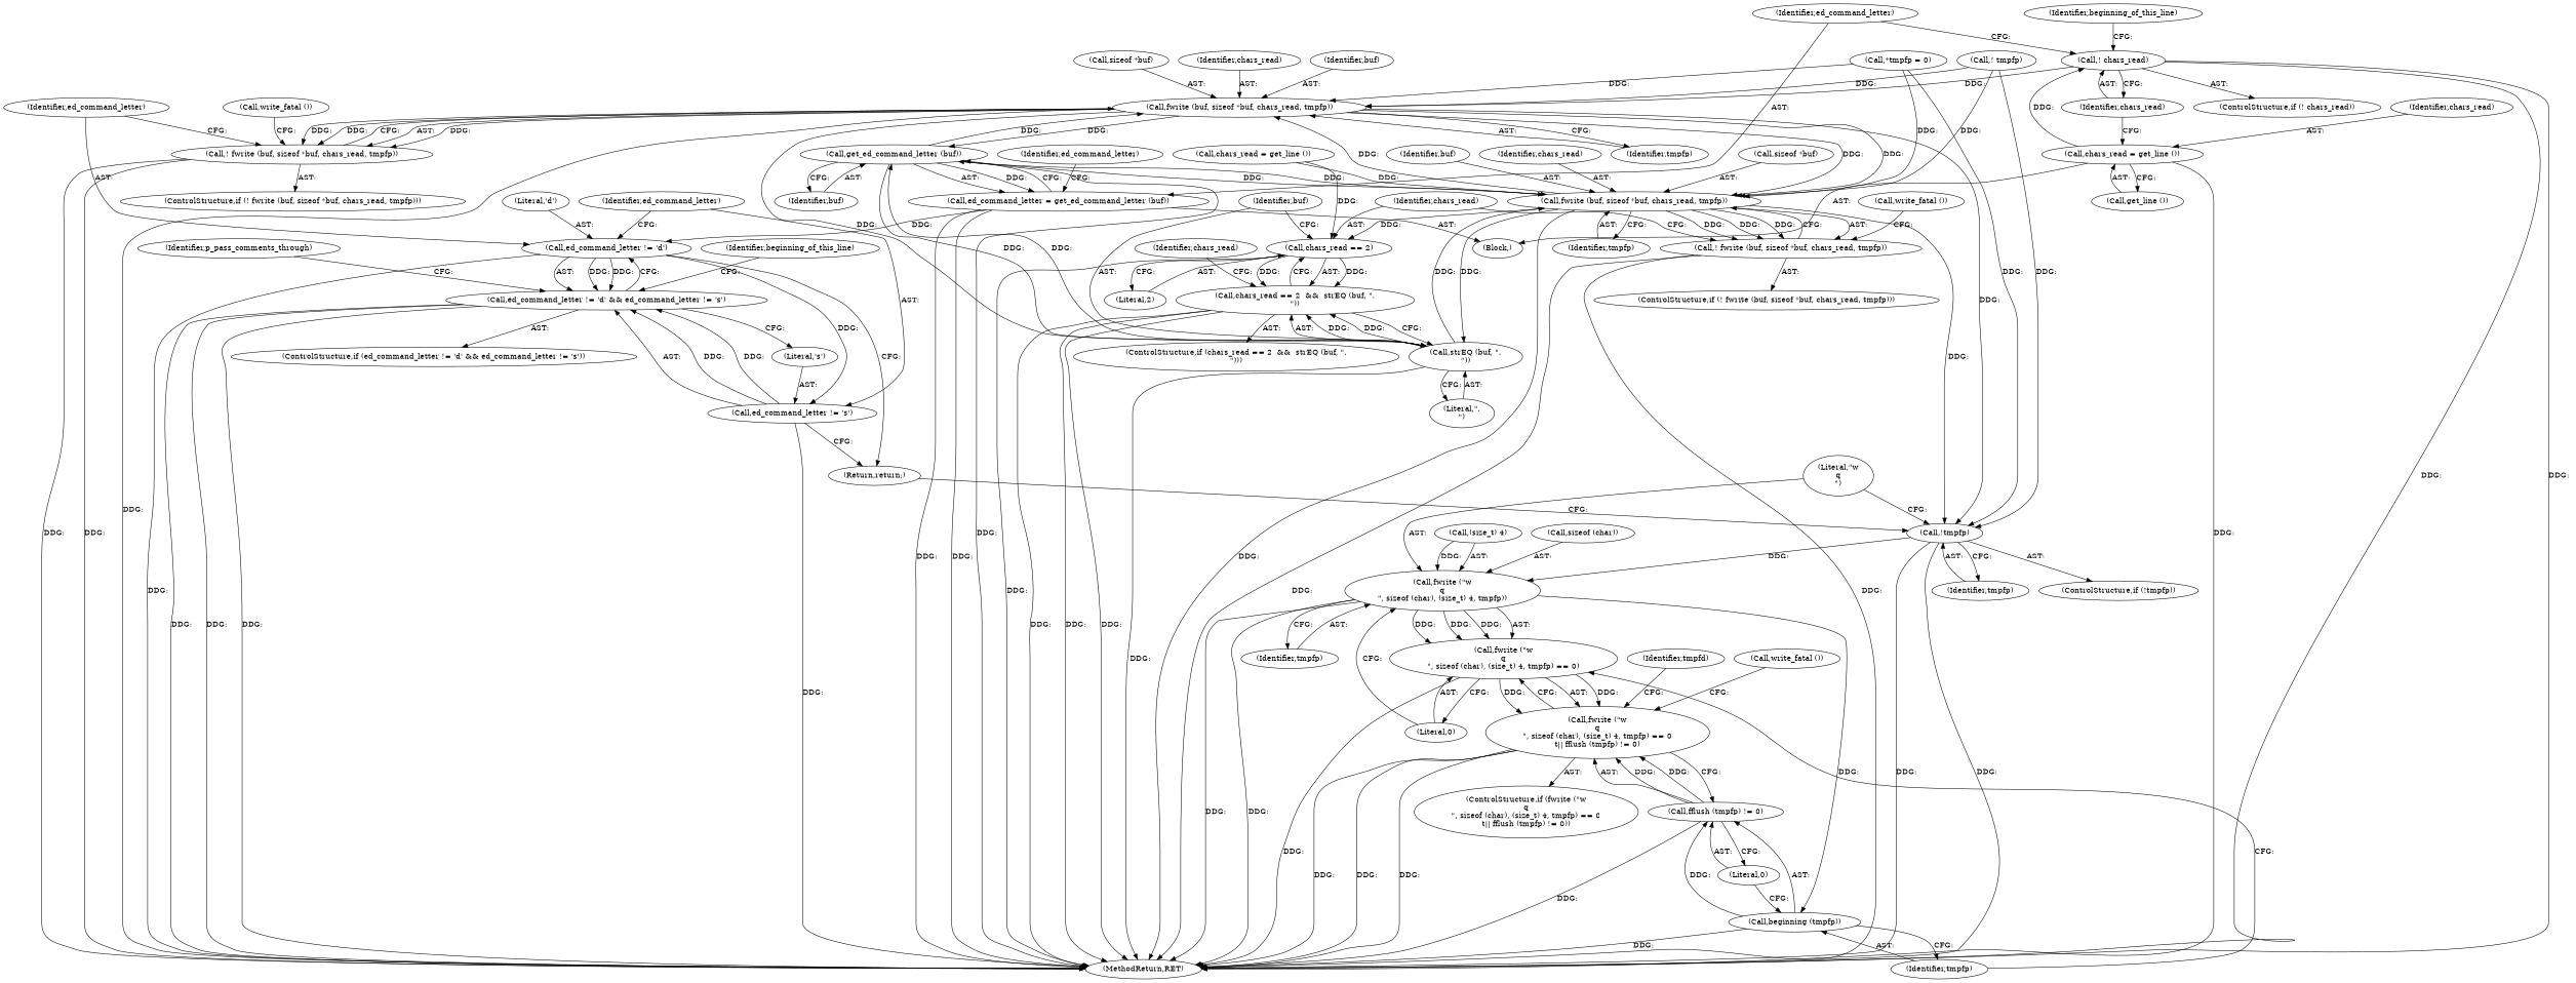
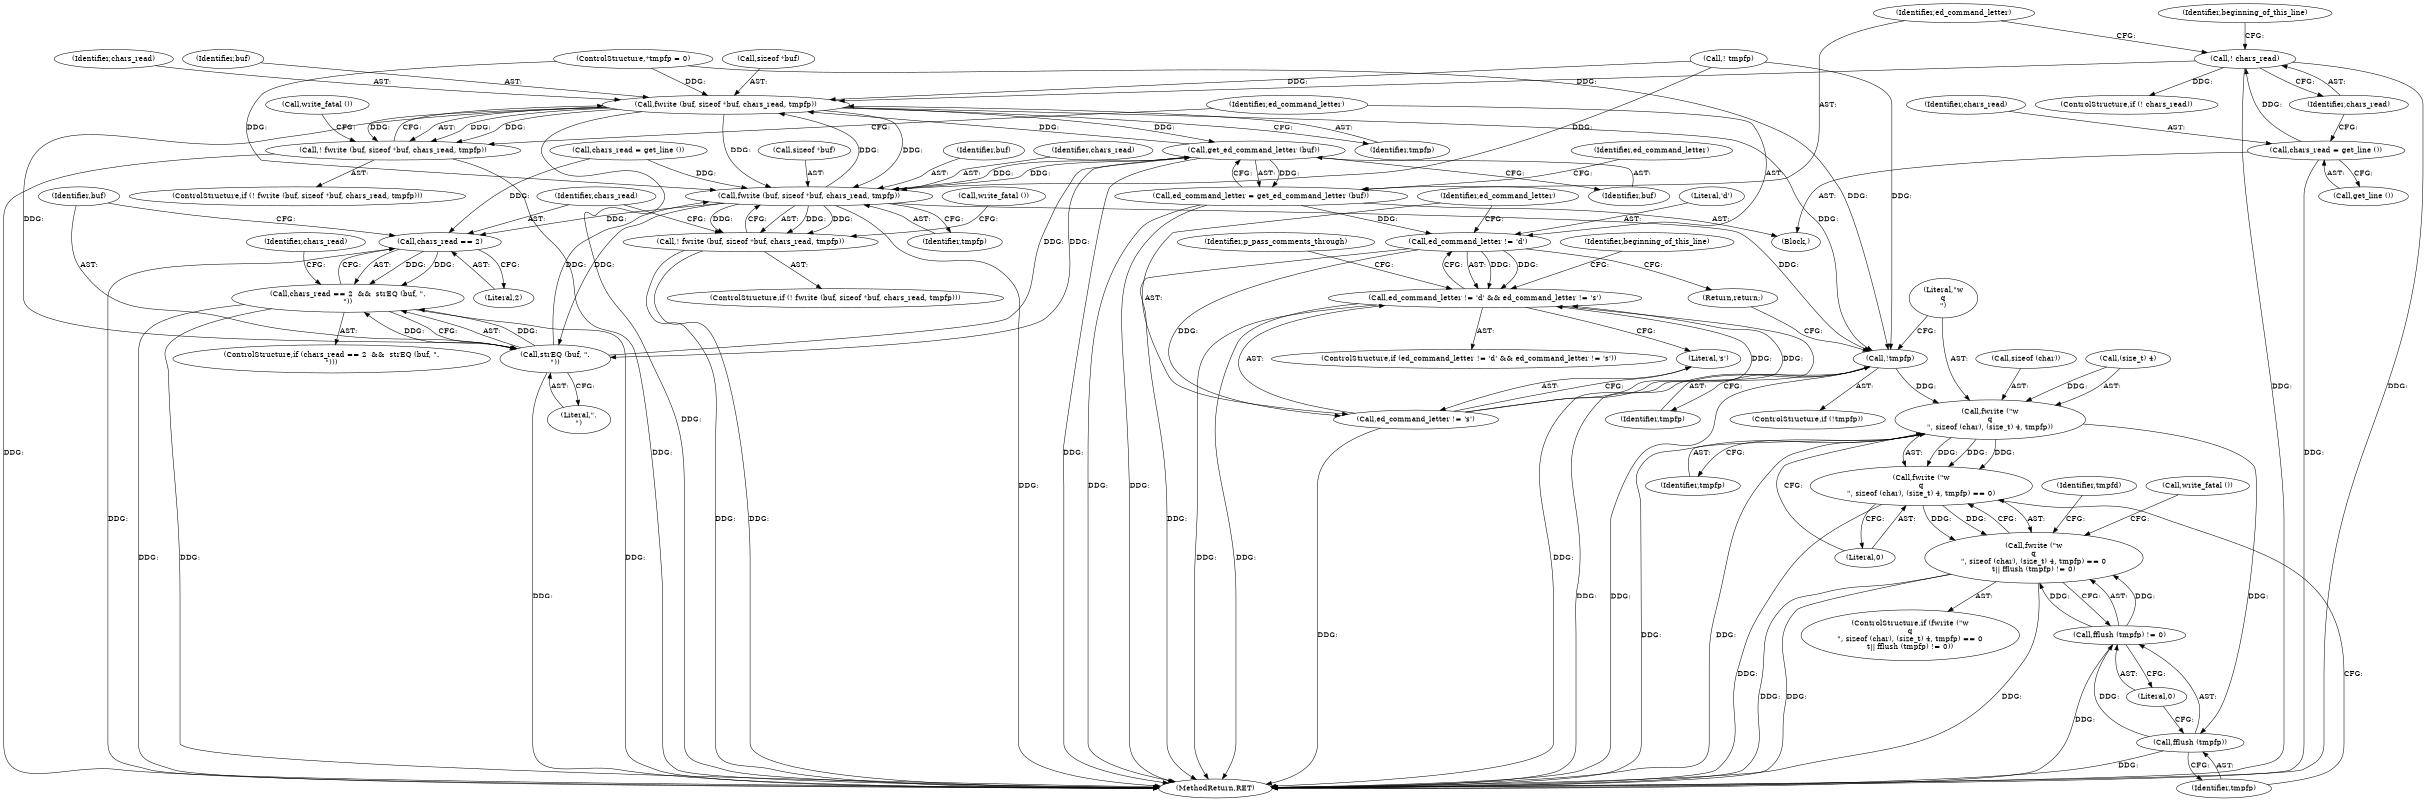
  digraph {
    fontname="DejaVu Serif"
    node [fontname="DejaVu Serif"]
    edge [fontname="DejaVu Serif"]
    n1 [label="(Call,! chars_read)"]
    n2 [label="(Call,fwrite (buf, sizeof *buf, chars_read, tmpfp))"]
    n3 [label="(MethodReturn,RET)"]
    n4 [label="(ControlStructure,if (! chars_read))"]
    n5 [label="(Identifier,chars_read)"]
    n6 [label="(Call,get_ed_command_letter (buf))"]
    n7 [label="(Call,fwrite (buf, sizeof *buf, chars_read, tmpfp))"]
    n8 [label="(Call,strEQ (buf, \".\n\"))"]
    n9 [label="(Call,!tmpfp)"]
    n10 [label="(Call,! fwrite (buf, sizeof *buf, chars_read, tmpfp))"]
    n11 [label="(Identifier,tmpfp)"]
    n12 [label="(Call,chars_read = get_line ())"]
    n13 [label="(Call,get_line ())"]
    n14 [label="(Block,)"]
    n15 [label="(Call,ed_command_letter = get_ed_command_letter (buf))"]
    n16 [label="(Identifier,buf)"]
    n17 [label="(Call,! fwrite (buf, sizeof *buf, chars_read, tmpfp))"]
    n18 [label="(Call,chars_read == 2)"]
    n19 [label="(Identifier,tmpfp)"]
    n20 [label="(Call,chars_read == 2  &&  strEQ (buf, \".\n\"))"]
    n21 [label="(Literal,\".\n\")"]
    n22 [label="(Call,fwrite (\"w\nq\n\", sizeof (char), (size_t) 4, tmpfp))"]
    n23 [label="(ControlStructure,if (!tmpfp))"]
    n24 [label="(Identifier,tmpfp)"]
    n25 [label="(ControlStructure,if (! fwrite (buf, sizeof *buf, chars_read, tmpfp)))"]
    n26 [label="(Call,ed_command_letter != 'd')"]
    n27 [label="(Call,ed_command_letter != 'd' && ed_command_letter != 's')"]
    n28 [label="(Call,ed_command_letter != 's')"]
    n29 [label="(Return,return;)"]
    n30 [label="(ControlStructure,if (ed_command_letter != 'd' && ed_command_letter != 's'))"]
    n31 [label="(Literal,'s')"]
    n32 [label="(Literal,'d')"]
    n33 [label="(ControlStructure,if (! fwrite (buf, sizeof *buf, chars_read, tmpfp)))"]
    n34 [label="(Literal,2)"]
    n35 [label="(ControlStructure,if (chars_read == 2  &&  strEQ (buf, \".\n\")))"]
    n36 [label="(Call,fwrite (\"w\nq\n\", sizeof (char), (size_t) 4, tmpfp) == 0)"]
-   n37 [label="(Call,beginning (tmpfp))"]
+   n37 [label="(Call,fflush (tmpfp))"]
    n38 [label="(Identifier,tmpfp)"]
    n39 [label="(Call,fwrite (\"w\nq\n\", sizeof (char), (size_t) 4, tmpfp) == 0\n\t|| fflush (tmpfp) != 0)"]
    n40 [label="(Literal,0)"]
    n41 [label="(Call,fflush (tmpfp) != 0)"]
    n42 [label="(Identifier,tmpfp)"]
    n43 [label="(ControlStructure,if (fwrite (\"w\nq\n\", sizeof (char), (size_t) 4, tmpfp) == 0\n\t|| fflush (tmpfp) != 0))"]
    n44 [label="(Literal,0)"]
    n45 [label="(Identifier,buf)"]
    n46 [label="(Identifier,buf)"]
    n47 [label="(Identifier,tmpfd)"]
    n48 [label="(Call,write_fatal ())"]
    n49 [label="(Call,sizeof *buf)"]
    n50 [label="(Call,sizeof (char))"]
    n51 [label="(Identifier,chars_read)"]
    n52 [label="(Identifier,ed_command_letter)"]
    n53 [label="(Identifier,beginning_of_this_line)"]
    n54 [label="(Literal,\"w\nq\n\")"]
    n55 [label="(Call,(size_t) 4)"]
    n56 [label="(Identifier,chars_read)"]
    n57 [label="(Identifier,chars_read)"]
    n58 [label="(Call,write_fatal ())"]
    n59 [label="(Identifier,beginning_of_this_line)"]
    n60 [label="(Identifier,p_pass_comments_through)"]
    n61 [label="(Identifier,buf)"]
    n62 [label="(Identifier,ed_command_letter)"]
    n63 [label="(Identifier,ed_command_letter)"]
    n64 [label="(Call,write_fatal ())"]
    n65 [label="(Call,! tmpfp)"]
    n66 [label="(Call,sizeof *buf)"]
    n67 [label="(Identifier,ed_command_letter)"]
-   n68 [label="(Call,*tmpfp = 0)"]
+   n68 [label="(ControlStructure,*tmpfp = 0)"]
    n69 [label="(Identifier,chars_read)"]
    n70 [label="(Call,chars_read = get_line ())"]
    n71 [label="(Identifier,chars_read)"]
    n1 -> n2 [label="DDG: "]
    n1 -> n3 [label="DDG: "]
    n1 -> n3 [label="DDG: "]
-   n1 -> n4 [label="AST: "]
+   n1 -> n4 [label="DDG: "]
    n1 -> n5 [label="CFG: "]
    n2 -> n3 [label="DDG: "]
    n2 -> n6 [label="DDG: "]
    n2 -> n7 [label="DDG: "]
    n2 -> n7 [label="DDG: "]
    n2 -> n8 [label="DDG: "]
    n2 -> n9 [label="DDG: "]
    n2 -> n10 [label="AST: "]
    n2 -> n10 [label="DDG: "]
    n2 -> n10 [label="DDG: "]
    n2 -> n10 [label="DDG: "]
    n2 -> n11 [label="CFG: "]
    n5 -> n1 [label="AST: "]
    n5 -> n12 [label="CFG: "]
    n6 -> n2 [label="DDG: "]
    n6 -> n3 [label="DDG: "]
    n6 -> n7 [label="DDG: "]
    n6 -> n8 [label="DDG: "]
    n6 -> n15 [label="AST: "]
    n6 -> n15 [label="DDG: "]
    n6 -> n16 [label="CFG: "]
    n7 -> n2 [label="DDG: "]
    n7 -> n3 [label="DDG: "]
    n7 -> n6 [label="DDG: "]
    n7 -> n8 [label="DDG: "]
    n7 -> n9 [label="DDG: "]
    n7 -> n17 [label="AST: "]
    n7 -> n17 [label="DDG: "]
    n7 -> n17 [label="DDG: "]
    n7 -> n17 [label="DDG: "]
    n7 -> n18 [label="DDG: "]
    n7 -> n19 [label="CFG: "]
    n8 -> n3 [label="DDG: "]
    n8 -> n6 [label="DDG: "]
    n8 -> n7 [label="DDG: "]
    n8 -> n20 [label="AST: "]
    n8 -> n20 [label="DDG: "]
    n8 -> n20 [label="DDG: "]
    n8 -> n21 [label="CFG: "]
    n9 -> n3 [label="DDG: "]
    n9 -> n3 [label="DDG: "]
    n9 -> n22 [label="DDG: "]
    n9 -> n23 [label="AST: "]
    n9 -> n24 [label="CFG: "]
    n10 -> n2 [label="CFG: "]
    n10 -> n3 [label="DDG: "]
    n10 -> n3 [label="DDG: "]
    n10 -> n25 [label="AST: "]
    n11 -> n2 [label="AST: "]
    n12 -> n1 [label="DDG: "]
    n12 -> n3 [label="DDG: "]
    n12 -> n13 [label="CFG: "]
    n12 -> n14 [label="AST: "]
    n13 -> n12 [label="AST: "]
    n15 -> n3 [label="DDG: "]
    n15 -> n3 [label="DDG: "]
    n15 -> n6 [label="CFG: "]
    n15 -> n14 [label="AST: "]
    n15 -> n26 [label="DDG: "]
    n16 -> n6 [label="AST: "]
    n17 -> n3 [label="DDG: "]
    n17 -> n3 [label="DDG: "]
    n17 -> n7 [label="CFG: "]
    n17 -> n33 [label="AST: "]
    n18 -> n3 [label="DDG: "]
    n18 -> n20 [label="AST: "]
    n18 -> n20 [label="DDG: "]
    n18 -> n20 [label="DDG: "]
    n18 -> n34 [label="CFG: "]
    n19 -> n7 [label="AST: "]
    n20 -> n3 [label="DDG: "]
    n20 -> n3 [label="DDG: "]
    n20 -> n3 [label="DDG: "]
    n20 -> n8 [label="CFG: "]
    n20 -> n18 [label="CFG: "]
    n20 -> n35 [label="AST: "]
    n21 -> n8 [label="AST: "]
    n22 -> n3 [label="DDG: "]
    n22 -> n3 [label="DDG: "]
    n22 -> n36 [label="AST: "]
    n22 -> n36 [label="DDG: "]
    n22 -> n36 [label="DDG: "]
    n22 -> n36 [label="DDG: "]
    n22 -> n37 [label="DDG: "]
    n22 -> n38 [label="CFG: "]
    n24 -> n9 [label="AST: "]
    n26 -> n3 [label="DDG: "]
    n26 -> n27 [label="AST: "]
    n26 -> n27 [label="DDG: "]
    n26 -> n27 [label="DDG: "]
    n26 -> n28 [label="DDG: "]
    n26 -> n29 [label="CFG: "]
    n27 -> n3 [label="DDG: "]
    n27 -> n3 [label="DDG: "]
    n27 -> n3 [label="DDG: "]
    n27 -> n26 [label="CFG: "]
    n27 -> n30 [label="AST: "]
    n27 -> n31 [label="CFG: "]
    n28 -> n3 [label="DDG: "]
    n28 -> n27 [label="AST: "]
    n28 -> n27 [label="DDG: "]
    n28 -> n27 [label="DDG: "]
-   n28 -> n29 [label="CFG: "]
+   n28 -> n31 [label="CFG: "]
    n29 -> n9 [label="CFG: "]
    n31 -> n28 [label="AST: "]
    n32 -> n26 [label="AST: "]
    n34 -> n18 [label="AST: "]
    n36 -> n3 [label="DDG: "]
    n36 -> n39 [label="AST: "]
    n36 -> n39 [label="DDG: "]
    n36 -> n39 [label="DDG: "]
    n36 -> n40 [label="CFG: "]
    n37 -> n3 [label="DDG: "]
    n37 -> n41 [label="AST: "]
    n37 -> n41 [label="DDG: "]
    n37 -> n42 [label="CFG: "]
    n38 -> n22 [label="AST: "]
    n39 -> n3 [label="DDG: "]
    n39 -> n3 [label="DDG: "]
    n39 -> n3 [label="DDG: "]
    n39 -> n36 [label="CFG: "]
    n39 -> n41 [label="CFG: "]
    n39 -> n43 [label="AST: "]
    n40 -> n22 [label="CFG: "]
    n40 -> n36 [label="AST: "]
    n41 -> n3 [label="DDG: "]
    n41 -> n39 [label="AST: "]
    n41 -> n39 [label="DDG: "]
    n41 -> n39 [label="DDG: "]
    n41 -> n44 [label="CFG: "]
    n42 -> n36 [label="CFG: "]
    n42 -> n37 [label="AST: "]
    n44 -> n37 [label="CFG: "]
    n44 -> n41 [label="AST: "]
    n45 -> n7 [label="AST: "]
    n46 -> n2 [label="AST: "]
    n47 -> n39 [label="CFG: "]
    n48 -> n10 [label="CFG: "]
    n49 -> n2 [label="AST: "]
    n50 -> n22 [label="AST: "]
    n51 -> n2 [label="AST: "]
    n52 -> n15 [label="CFG: "]
    n53 -> n27 [label="CFG: "]
    n54 -> n9 [label="CFG: "]
    n54 -> n22 [label="AST: "]
    n55 -> n22 [label="AST: "]
    n55 -> n22 [label="DDG: "]
    n56 -> n20 [label="CFG: "]
    n57 -> n7 [label="AST: "]
    n58 -> n17 [label="CFG: "]
    n59 -> n1 [label="CFG: "]
    n60 -> n27 [label="CFG: "]
    n61 -> n8 [label="AST: "]
    n61 -> n18 [label="CFG: "]
    n62 -> n26 [label="CFG: "]
    n62 -> n28 [label="AST: "]
    n63 -> n1 [label="CFG: "]
    n63 -> n15 [label="AST: "]
    n64 -> n39 [label="CFG: "]
    n65 -> n2 [label="DDG: "]
    n65 -> n7 [label="DDG: "]
    n65 -> n9 [label="DDG: "]
    n66 -> n7 [label="AST: "]
    n67 -> n10 [label="CFG: "]
    n67 -> n26 [label="AST: "]
    n68 -> n2 [label="DDG: "]
    n68 -> n7 [label="DDG: "]
    n68 -> n9 [label="DDG: "]
    n69 -> n17 [label="CFG: "]
    n69 -> n18 [label="AST: "]
    n70 -> n7 [label="DDG: "]
    n70 -> n18 [label="DDG: "]
    n71 -> n12 [label="AST: "]
  }
